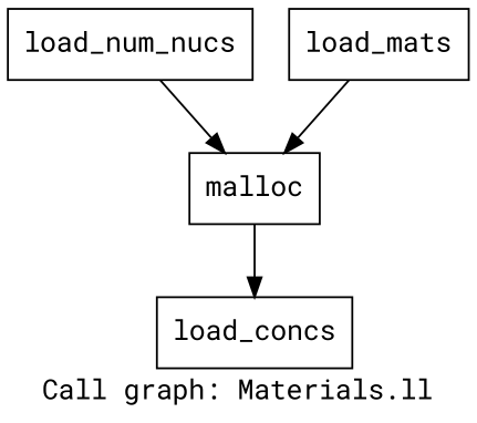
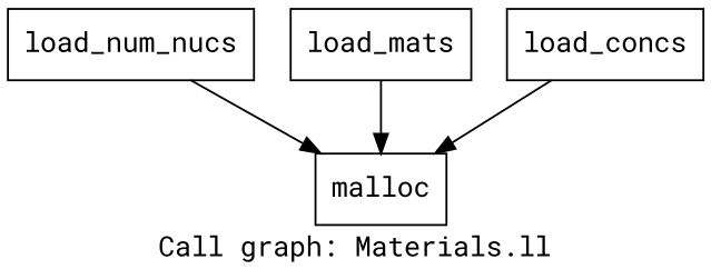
  digraph {
    fontname="Roboto Mono"
    label="Call graph: Materials.ll"
    node [fontname="Roboto Mono" shape=record]
    edge [fontname="Roboto Mono"]
    n1 [label="{load_num_nucs}"]
    n2 [label="{malloc}"]
    n3 [label="{load_mats}"]
    n4 [label="{load_concs}"]
    n1 -> n2
    n3 -> n2
-   n2 -> n4
+   n4 -> n2
  }
